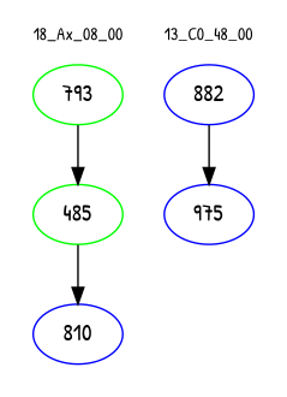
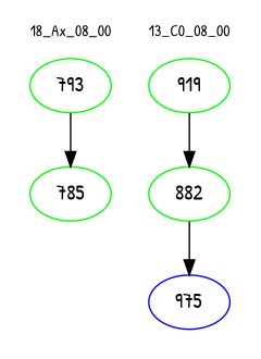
  digraph {
    fontname="Patrick Hand"
    node [color=green fontname="Patrick Hand"]
    edge [color=black fontname="Patrick Hand"]
    n1 [label=793]
-   n2 [label=485]
-   n3 [color=blue label=810]
-   n5 [color=blue label=882]
+   n2 [label=785]
+   n4 [label=919]
+   n5 [label=882]
    n6 [color=blue label=975]
    subgraph cluster_1 {
      color=white
      fontsize=10
      label="18_Ax_08_00"
      n1
      n2
-     n3
    }
    subgraph cluster_2 {
      color=white
      fontsize=10
-     label="13_C0_48_00"
+     label="13_C0_08_00"
+     n4
      n5
      n6
    }
    n1 -> n2
-   n2 -> n3
+   n4 -> n5
    n5 -> n6
  }
